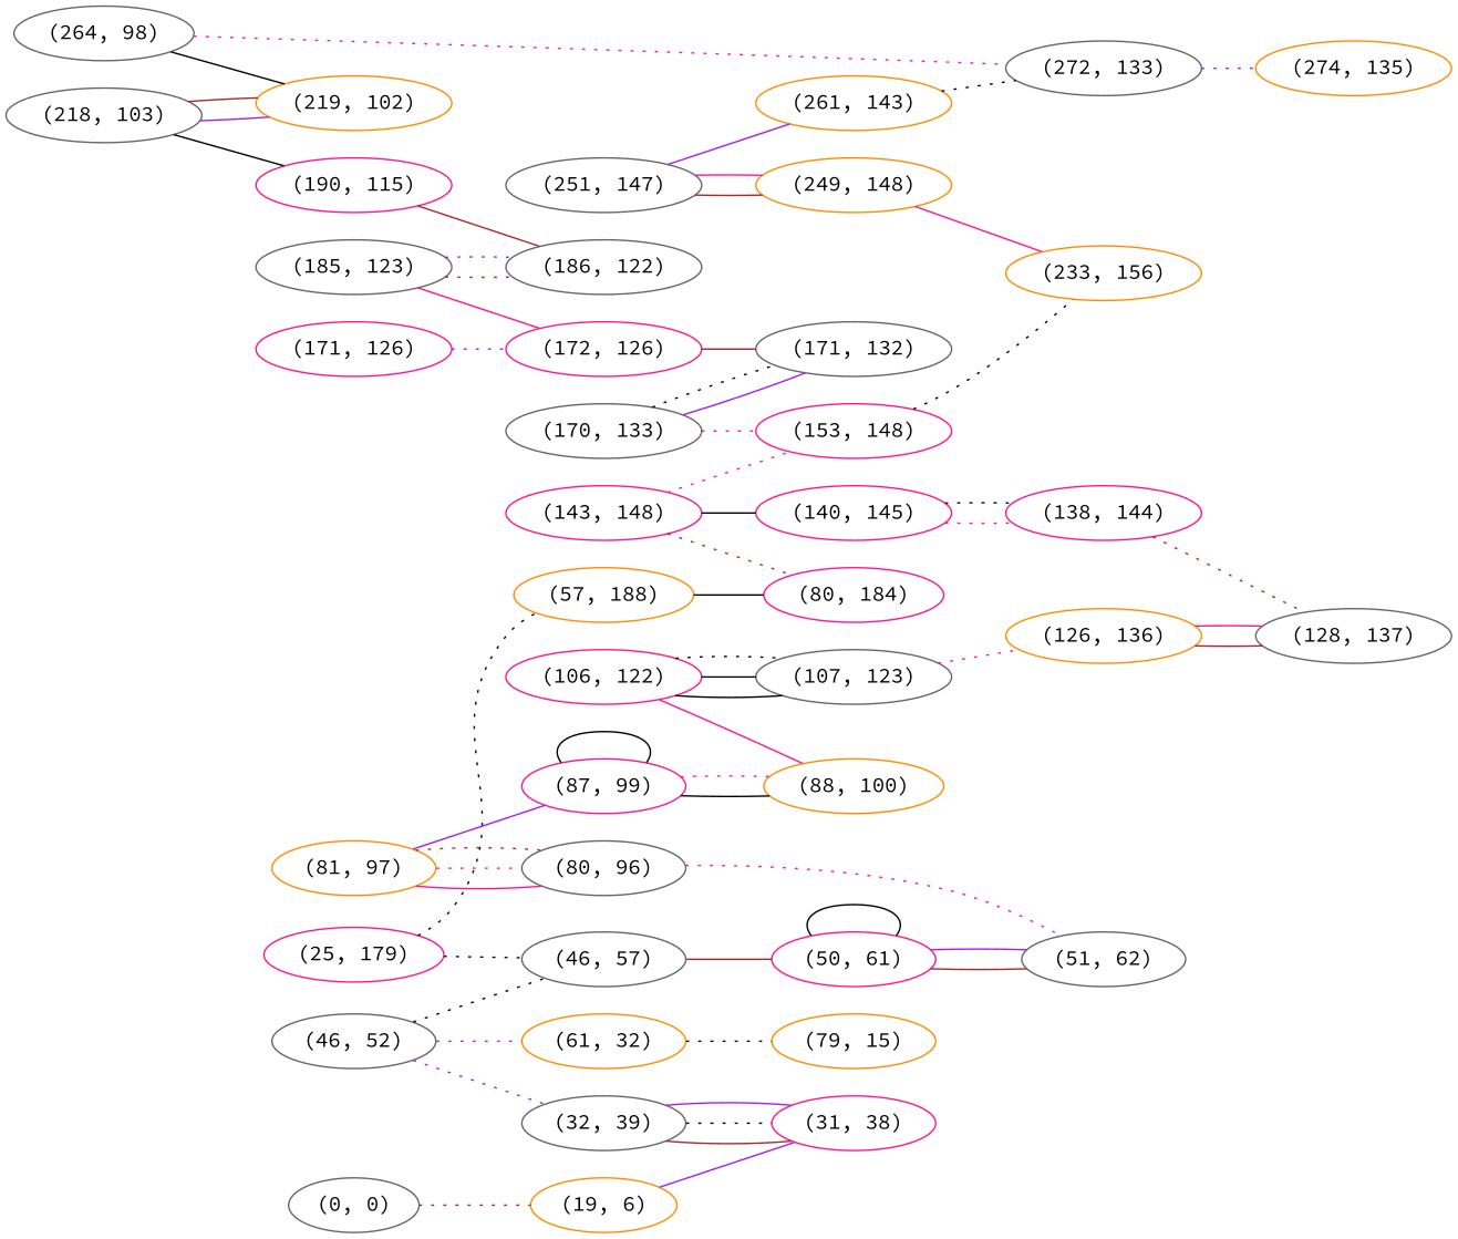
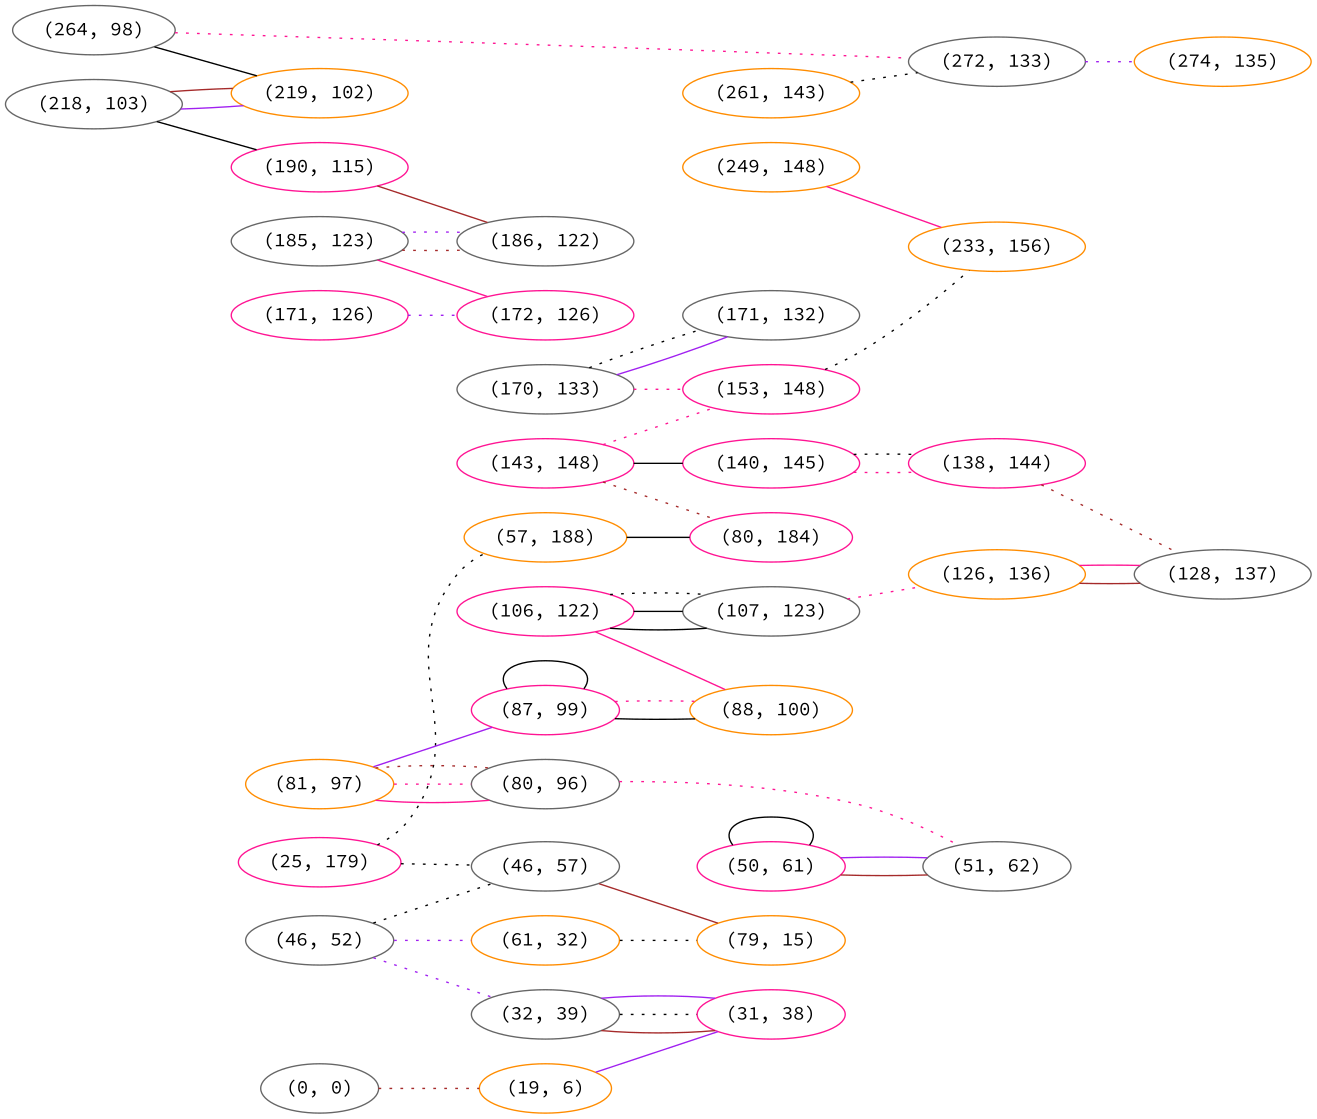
  graph {
    fontname="Source Code Pro"
    rankdir=LR
    node [color=gray40 fontname="Source Code Pro"]
    edge [color=black fontname="Source Code Pro" style=solid weight=1]
    "(170, 133)"
    "(171, 132)"
    "(153, 148)" [color=deeppink]
    n4 [color=darkorange label="(233, 156)"]
    "(171, 126)" [color=deeppink]
    "(172, 126)" [color=deeppink]
    "(143, 148)" [color=deeppink]
    "(140, 145)" [color=deeppink]
    "(80, 184)" [color=deeppink]
    "(138, 144)" [color=deeppink]
    "(25, 179)" [color=deeppink]
    "(57, 188)" [color=darkorange]
    "(46, 57)"
    "(50, 61)" [color=deeppink]
    "(81, 97)" [color=darkorange]
    "(87, 99)" [color=deeppink]
    "(80, 96)"
    "(88, 100)" [color=darkorange]
    "(51, 62)"
    "(185, 123)"
    "(186, 122)"
    "(106, 122)" [color=deeppink]
    "(107, 123)"
    "(126, 136)" [color=darkorange]
    "(190, 115)" [color=deeppink]
    "(218, 103)"
    "(219, 102)" [color=darkorange]
    "(46, 52)"
    "(61, 32)" [color=darkorange]
    "(32, 39)"
    "(79, 15)" [color=darkorange]
    "(31, 38)" [color=deeppink]
    "(264, 98)"
    "(272, 133)"
    "(274, 135)" [color=darkorange]
    "(261, 143)" [color=darkorange]
-   "(251, 147)"
    "(249, 148)" [color=darkorange]
    "(128, 137)"
    "(19, 6)" [color=darkorange]
    "(0, 0)"
    "(170, 133)" -- "(171, 132)" [color=purple]
    "(170, 133)" -- "(171, 132)" [style=dotted]
    "(170, 133)" -- "(153, 148)" [color=deeppink style=dotted]
    "(153, 148)" -- n4 [style=dotted]
    "(171, 126)" -- "(172, 126)" [color=purple style=dotted]
-   "(172, 126)" -- "(171, 132)" [color=brown]
    "(143, 148)" -- "(153, 148)" [color=deeppink style=dotted]
    "(143, 148)" -- "(140, 145)"
    "(143, 148)" -- "(80, 184)" [color=brown style=dotted]
    "(140, 145)" -- "(138, 144)" [color=deeppink style=dotted]
    "(140, 145)" -- "(138, 144)" [style=dotted]
    "(138, 144)" -- "(128, 137)" [color=brown style=dotted]
    "(25, 179)" -- "(57, 188)" [style=dotted]
    "(25, 179)" -- "(46, 57)" [style=dotted]
    "(57, 188)" -- "(80, 184)"
-   "(46, 57)" -- "(50, 61)" [color=brown]
+   "(46, 57)" -- "(79, 15)" [color=brown]
    "(50, 61)" -- "(50, 61)" [weight=2]
    "(50, 61)" -- "(51, 62)" [color=brown]
    "(50, 61)" -- "(51, 62)" [color=purple]
    "(81, 97)" -- "(87, 99)" [color=purple]
    "(81, 97)" -- "(80, 96)" [color=deeppink]
    "(81, 97)" -- "(80, 96)" [color=deeppink style=dotted]
    "(81, 97)" -- "(80, 96)" [color=brown style=dotted]
    "(87, 99)" -- "(87, 99)" [weight=2]
    "(87, 99)" -- "(88, 100)"
    "(87, 99)" -- "(88, 100)" [color=deeppink style=dotted]
    "(80, 96)" -- "(51, 62)" [color=deeppink style=dotted]
    "(185, 123)" -- "(172, 126)" [color=deeppink]
    "(185, 123)" -- "(186, 122)" [color=brown style=dotted]
    "(185, 123)" -- "(186, 122)" [color=purple style=dotted]
    "(106, 122)" -- "(88, 100)" [color=deeppink]
    "(106, 122)" -- "(107, 123)"
    "(106, 122)" -- "(107, 123)"
    "(106, 122)" -- "(107, 123)" [style=dotted]
    "(107, 123)" -- "(126, 136)" [color=deeppink style=dotted]
    "(126, 136)" -- "(128, 137)" [color=brown]
    "(126, 136)" -- "(128, 137)" [color=deeppink]
    "(190, 115)" -- "(186, 122)" [color=brown]
    "(218, 103)" -- "(190, 115)"
    "(218, 103)" -- "(219, 102)" [color=purple]
    "(218, 103)" -- "(219, 102)" [color=brown]
    "(46, 52)" -- "(46, 57)" [style=dotted]
    "(46, 52)" -- "(61, 32)" [color=purple style=dotted]
    "(46, 52)" -- "(32, 39)" [color=purple style=dotted]
    "(61, 32)" -- "(79, 15)" [style=dotted]
    "(32, 39)" -- "(31, 38)" [color=brown]
    "(32, 39)" -- "(31, 38)" [style=dotted]
    "(32, 39)" -- "(31, 38)" [color=purple]
    "(264, 98)" -- "(219, 102)"
    "(264, 98)" -- "(272, 133)" [color=deeppink style=dotted]
    "(272, 133)" -- "(274, 135)" [color=purple style=dotted]
    "(261, 143)" -- "(272, 133)" [style=dotted]
-   "(251, 147)" -- "(261, 143)" [color=purple]
-   "(251, 147)" -- "(249, 148)" [color=brown]
-   "(251, 147)" -- "(249, 148)" [color=deeppink]
    "(249, 148)" -- n4 [color=deeppink]
    "(19, 6)" -- "(31, 38)" [color=purple]
    "(0, 0)" -- "(19, 6)" [color=brown style=dotted weight=4]
  }
